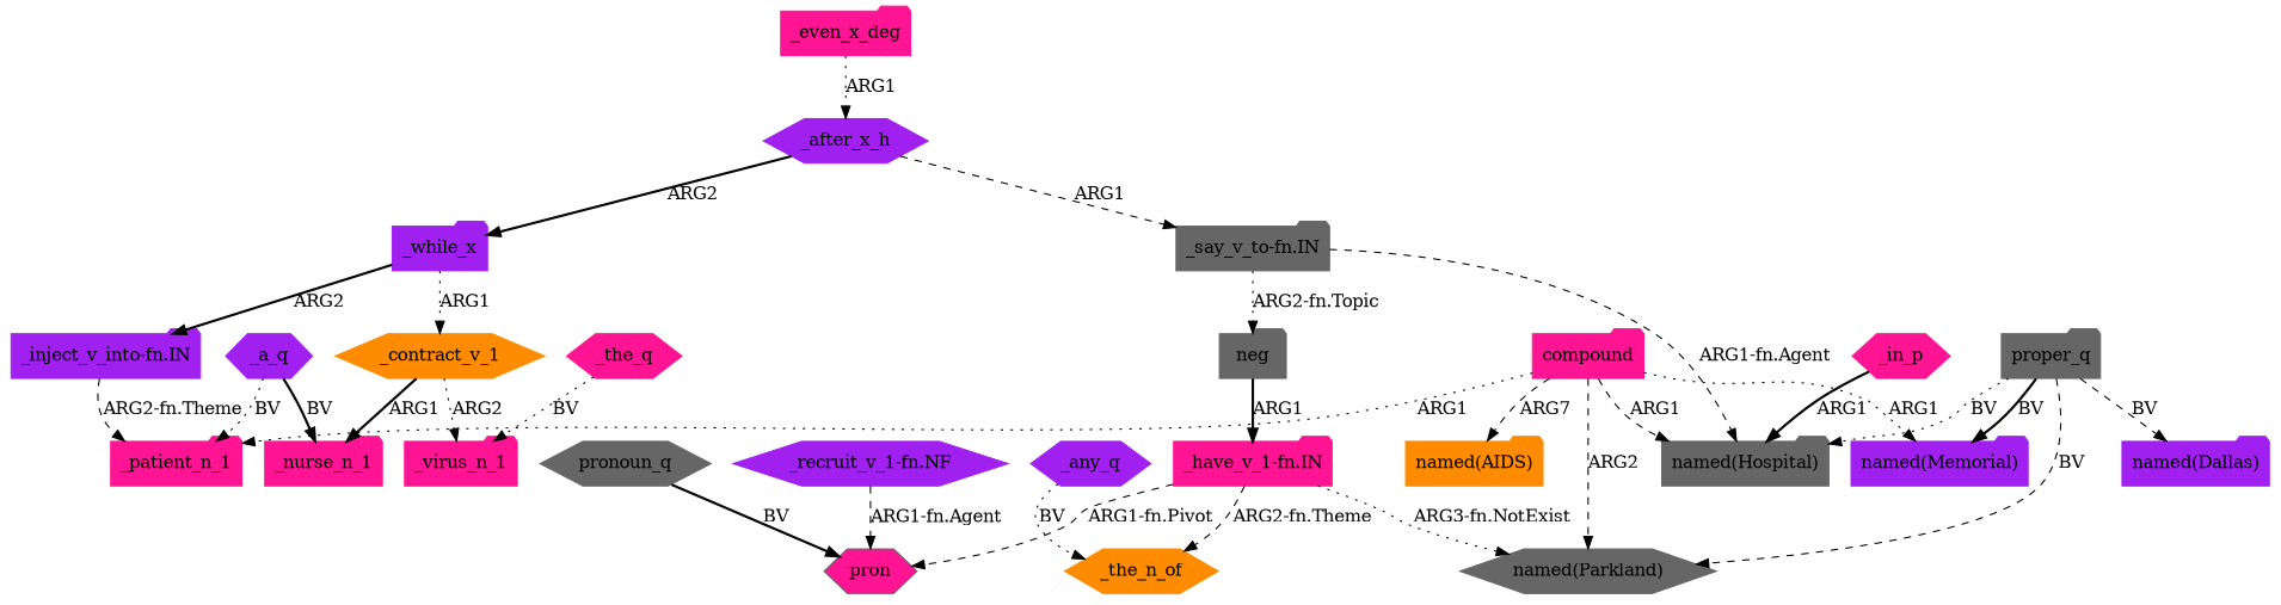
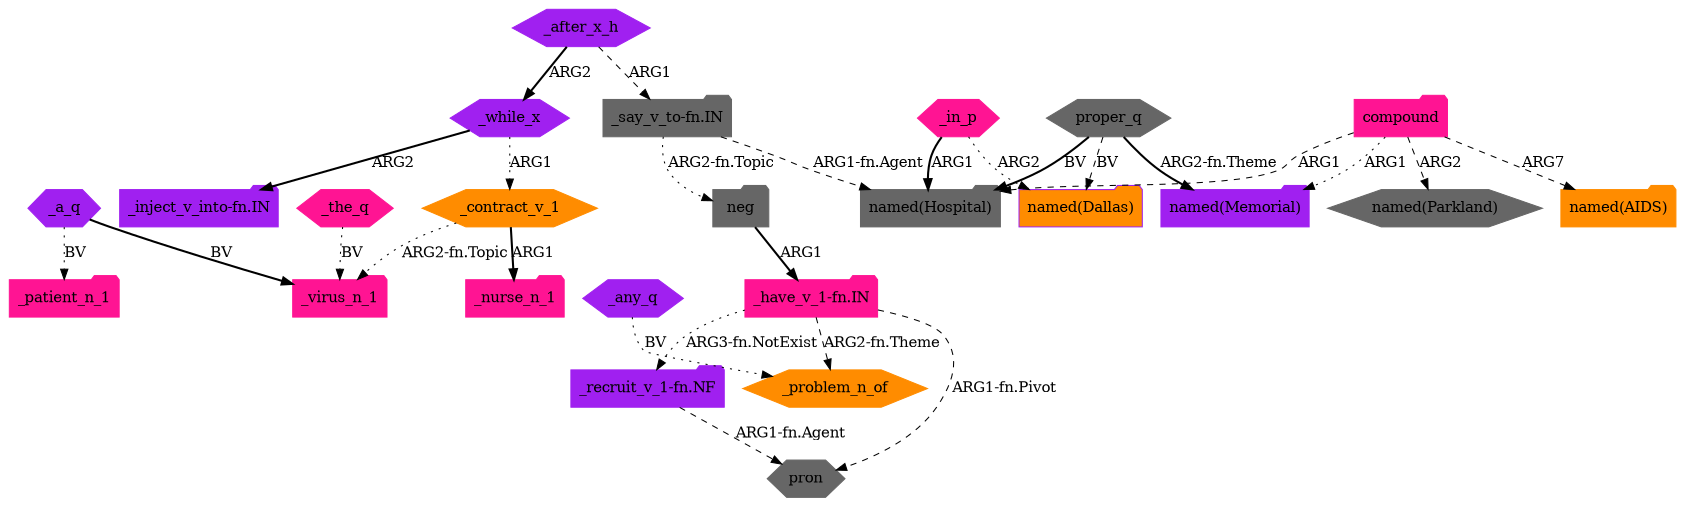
  digraph {
    node [color=deeppink shape=folder style=filled]
    edge [style=dotted]
    _patient_n_1
    "_inject_v_into-fn.IN" [color=purple]
-   _while_x [color=purple]
+   _while_x [color=purple shape=hexagon]
    _contract_v_1 [color=darkorange shape=hexagon]
    _nurse_n_1
    _virus_n_1
-   _even_x_deg
    _after_x_h [color=purple shape=hexagon]
    "_say_v_to-fn.IN" [color=gray40]
    "named(Hospital)" [color=gray40]
    neg [color=gray40]
-   proper_q [color=gray40]
+   proper_q [color=gray40 shape=hexagon]
    "named(Parkland)" [color=gray40 shape=hexagon]
    "named(Memorial)" [color=purple]
-   "named(Dallas)" [color=purple]
+   "named(Dallas)" [color=purple fillcolor=darkorange]
    "named(AIDS)" [color=darkorange]
    "_have_v_1-fn.IN"
-   _problem_n_of [color=darkorange shape=hexagon label=_the_n_of]
-   pron [color=gray40 shape=hexagon fillcolor=deeppink]
-   "_recruit_v_1-fn.NF" [color=purple shape=hexagon]
+   _problem_n_of [color=darkorange shape=hexagon]
+   pron [color=gray40 shape=hexagon]
+   "_recruit_v_1-fn.NF" [color=purple]
    _any_q [color=purple shape=hexagon]
    _a_q [color=purple shape=hexagon]
-   pronoun_q [color=gray40 shape=hexagon]
    _in_p [shape=hexagon]
    compound
    _the_q [shape=hexagon]
-   "_inject_v_into-fn.IN" -> _patient_n_1 [label="ARG2-fn.Theme" style=dashed]
    _while_x -> "_inject_v_into-fn.IN" [label=ARG2 style=bold]
    _while_x -> _contract_v_1 [label=ARG1]
    _contract_v_1 -> _nurse_n_1 [label=ARG1 style=bold]
-   _contract_v_1 -> _virus_n_1 [label=ARG2]
-   _even_x_deg -> _after_x_h [label=ARG1]
+   _contract_v_1 -> _virus_n_1 [label="ARG2-fn.Topic"]
    _after_x_h -> _while_x [label=ARG2 style=bold]
    _after_x_h -> "_say_v_to-fn.IN" [label=ARG1 style=dashed]
    "_say_v_to-fn.IN" -> "named(Hospital)" [label="ARG1-fn.Agent" style=dashed]
    "_say_v_to-fn.IN" -> neg [label="ARG2-fn.Topic"]
    neg -> "_have_v_1-fn.IN" [label=ARG1 style=bold]
-   proper_q -> "named(Hospital)" [label=BV]
-   proper_q -> "named(Parkland)" [label=BV style=dashed]
-   proper_q -> "named(Memorial)" [label=BV style=bold]
+   proper_q -> "named(Hospital)" [label=BV style=bold]
+   proper_q -> "named(Memorial)" [label="ARG2-fn.Theme" style=bold]
    proper_q -> "named(Dallas)" [label=BV style=dashed]
    "_have_v_1-fn.IN" -> _problem_n_of [label="ARG2-fn.Theme" style=dashed]
    "_have_v_1-fn.IN" -> pron [label="ARG1-fn.Pivot" style=dashed]
-   "_have_v_1-fn.IN" -> "named(Parkland)" [label="ARG3-fn.NotExist"]
+   "_have_v_1-fn.IN" -> "_recruit_v_1-fn.NF" [label="ARG3-fn.NotExist"]
    "_recruit_v_1-fn.NF" -> pron [label="ARG1-fn.Agent" style=dashed]
    _any_q -> _problem_n_of [label=BV]
    _a_q -> _patient_n_1 [label=BV]
-   _a_q -> _nurse_n_1 [label=BV style=bold]
-   pronoun_q -> pron [label=BV style=bold]
+   _a_q -> _virus_n_1 [label=BV style=bold]
    _in_p -> "named(Hospital)" [label=ARG1 style=bold]
-   compound -> _patient_n_1 [label=ARG1]
+   _in_p -> "named(Dallas)" [label=ARG2]
    compound -> "named(Hospital)" [label=ARG1 style=dashed]
    compound -> "named(Parkland)" [label=ARG2 style=dashed]
    compound -> "named(Memorial)" [label=ARG1]
    compound -> "named(AIDS)" [label=ARG7 style=dashed]
    _the_q -> _virus_n_1 [label=BV]
  }
